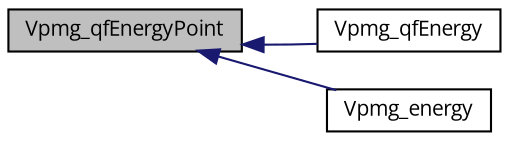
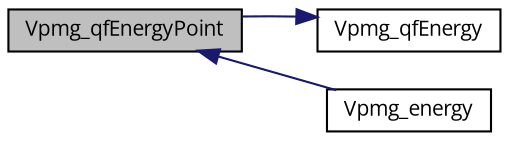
  digraph {
    fontname="Open Sans"
    rankdir=LR
    node [color=black fillcolor=white fontname="Open Sans" fontsize=10 shape=record style=filled]
    edge [color=midnightblue dir=back fontname="Open Sans" fontsize=10 labelfontname=FreeSans labelfontsize=10 style=solid]
    n1 [fillcolor=grey75 fontcolor=black height=0.2 label=Vpmg_qfEnergyPoint width=0.4]
    n2 [height=0.2 label=Vpmg_qfEnergy width=0.4]
    n3 [height=0.2 label=Vpmg_energy width=0.4]
-   n1 -> n2
+   n2 -> n1
    n1 -> n3
  }
